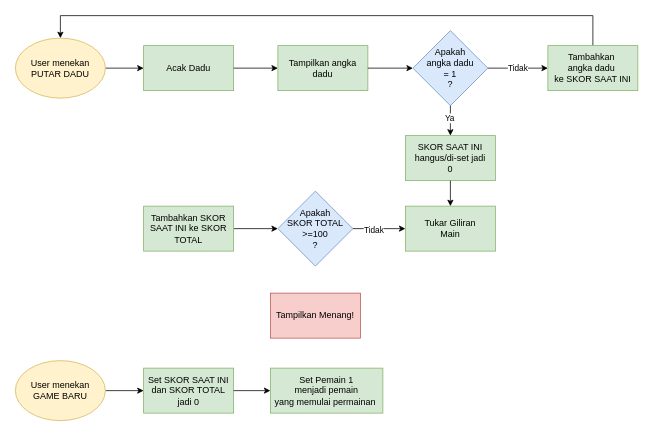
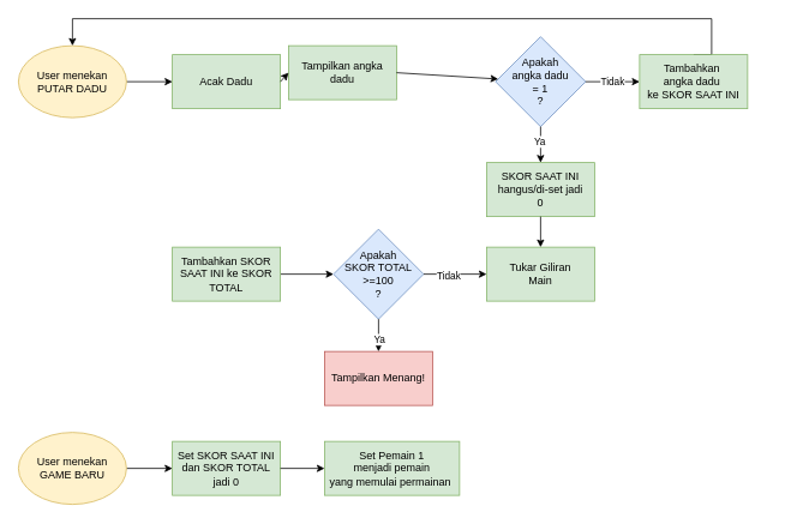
  <mxCell id="0" />
  <mxCell id="1" parent="0" />
  <mxCell id="2" value="" style="edgeStyle=orthogonalEdgeStyle;rounded=0;orthogonalLoop=1;jettySize=auto;html=1;" edge="1" parent="1" source="3" target="4"><mxGeometry relative="1" as="geometry" /></mxCell>
  <mxCell id="3" value="User menekan&lt;br&gt;PUTAR DADU" style="ellipse;whiteSpace=wrap;html=1;fillColor=#fff2cc;strokeColor=#d6b656;" vertex="1" parent="1"><mxGeometry x="20" y="50" width="120" height="80" as="geometry" /></mxCell>
  <mxCell id="4" value="Acak Dadu" style="whiteSpace=wrap;html=1;points=[[0,0,0,0,0],[0,0.25,0,0,0],[0,0.5,0,0,0],[0,0.75,0,0,0],[0,1,0,0,0],[0.25,0,0,0,0],[0.25,1,0,0,0],[0.5,0,0,0,0],[0.5,1,0,0,0],[0.75,0,0,0,0],[0.75,1,0,0,0],[1,0,0,0,0],[1,0.25,0,0,0],[1,0.5,0,0,0],[1,0.75,0,0,0],[1,1,0,0,0]];fillColor=#d5e8d4;strokeColor=#82b366;" vertex="1" parent="1"><mxGeometry x="191" y="60" width="120" height="60" as="geometry" /></mxCell>
- <mxCell id="5" value="Tampilkan angka&lt;br&gt;dadu" style="whiteSpace=wrap;html=1;points=[[0,0,0,0,0],[0,0.25,0,0,0],[0,0.5,0,0,0],[0,0.75,0,0,0],[0,1,0,0,0],[0.25,0,0,0,0],[0.25,1,0,0,0],[0.5,0,0,0,0],[0.5,1,0,0,0],[0.75,0,0,0,0],[0.75,1,0,0,0],[1,0,0,0,0],[1,0.25,0,0,0],[1,0.5,0,0,0],[1,0.75,0,0,0],[1,1,0,0,0]];fillColor=#d5e8d4;strokeColor=#82b366;" vertex="1" parent="1"><mxGeometry x="370" y="60" width="120" height="60" as="geometry" /></mxCell>
+ <mxCell id="5" value="Tampilkan angka&lt;br&gt;dadu" style="whiteSpace=wrap;html=1;points=[[0,0,0,0,0],[0,0.25,0,0,0],[0,0.5,0,0,0],[0,0.75,0,0,0],[0,1,0,0,0],[0.25,0,0,0,0],[0.25,1,0,0,0],[0.5,0,0,0,0],[0.5,1,0,0,0],[0.75,0,0,0,0],[0.75,1,0,0,0],[1,0,0,0,0],[1,0.25,0,0,0],[1,0.5,0,0,0],[1,0.75,0,0,0],[1,1,0,0,0]];fillColor=#d5e8d4;strokeColor=#82b366;" vertex="1" parent="1"><mxGeometry x="320" y="50" width="120" height="60" as="geometry" /></mxCell>
  <mxCell id="6" value="" style="endArrow=classic;html=1;rounded=0;exitX=1;exitY=0.5;exitDx=0;exitDy=0;exitPerimeter=0;entryX=0;entryY=0.5;entryDx=0;entryDy=0;entryPerimeter=0;" edge="1" parent="1" source="4" target="5"><mxGeometry width="50" height="50" relative="1" as="geometry"><mxPoint x="380" y="300" as="sourcePoint" /><mxPoint x="430" y="250" as="targetPoint" /></mxGeometry></mxCell>
  <mxCell id="7" value="Apakah&lt;br&gt;angka dadu&lt;br&gt;= 1 &lt;br&gt;?" style="rhombus;whiteSpace=wrap;html=1;fillColor=#dae8fc;strokeColor=#6c8ebf;" vertex="1" parent="1"><mxGeometry x="550" y="40" width="100" height="100" as="geometry" /></mxCell>
  <mxCell id="8" value="" style="endArrow=classic;html=1;rounded=0;exitX=1;exitY=0.5;exitDx=0;exitDy=0;exitPerimeter=0;" edge="1" parent="1" source="5" target="7"><mxGeometry width="50" height="50" relative="1" as="geometry"><mxPoint x="570" y="300" as="sourcePoint" /><mxPoint x="620" y="250" as="targetPoint" /></mxGeometry></mxCell>
  <mxCell id="9" value="Tidak" style="endArrow=classic;html=1;rounded=0;exitX=1;exitY=0.5;exitDx=0;exitDy=0;" edge="1" parent="1" source="7" target="11"><mxGeometry width="50" height="50" relative="1" as="geometry"><mxPoint x="570" y="300" as="sourcePoint" /><mxPoint x="620" y="250" as="targetPoint" /></mxGeometry></mxCell>
  <mxCell id="10" style="edgeStyle=orthogonalEdgeStyle;rounded=0;orthogonalLoop=1;jettySize=auto;html=1;exitX=0.5;exitY=0;exitDx=0;exitDy=0;exitPerimeter=0;entryX=0.5;entryY=0;entryDx=0;entryDy=0;" edge="1" parent="1" source="11" target="3"><mxGeometry relative="1" as="geometry"><Array as="points"><mxPoint x="790" y="20" /><mxPoint x="80" y="20" /></Array></mxGeometry></mxCell>
- <mxCell id="11" value="Tambahkan&amp;nbsp;&lt;br&gt;angka dadu&amp;nbsp;&lt;br&gt;ke SKOR SAAT INI&lt;br&gt;" style="whiteSpace=wrap;html=1;points=[[0,0,0,0,0],[0,0.25,0,0,0],[0,0.5,0,0,0],[0,0.75,0,0,0],[0,1,0,0,0],[0.25,0,0,0,0],[0.25,1,0,0,0],[0.5,0,0,0,0],[0.5,1,0,0,0],[0.75,0,0,0,0],[0.75,1,0,0,0],[1,0,0,0,0],[1,0.25,0,0,0],[1,0.5,0,0,0],[1,0.75,0,0,0],[1,1,0,0,0]];fillColor=#d5e8d4;strokeColor=#82b366;" vertex="1" parent="1"><mxGeometry x="730" y="60" width="120" height="60" as="geometry" /></mxCell>
+ <mxCell id="11" value="Tambahkan&amp;nbsp;&lt;br&gt;angka dadu&amp;nbsp;&lt;br&gt;ke SKOR SAAT INI&lt;br&gt;" style="whiteSpace=wrap;html=1;points=[[0,0,0,0,0],[0,0.25,0,0,0],[0,0.5,0,0,0],[0,0.75,0,0,0],[0,1,0,0,0],[0.25,0,0,0,0],[0.25,1,0,0,0],[0.5,0,0,0,0],[0.5,1,0,0,0],[0.75,0,0,0,0],[0.75,1,0,0,0],[1,0,0,0,0],[1,0.25,0,0,0],[1,0.5,0,0,0],[1,0.75,0,0,0],[1,1,0,0,0]];fillColor=#d5e8d4;strokeColor=#82b366;" vertex="1" parent="1"><mxGeometry x="710" y="60" width="120" height="60" as="geometry" /></mxCell>
  <mxCell id="12" style="edgeStyle=orthogonalEdgeStyle;rounded=0;orthogonalLoop=1;jettySize=auto;html=1;exitX=1;exitY=0.5;exitDx=0;exitDy=0;exitPerimeter=0;entryX=0;entryY=0.5;entryDx=0;entryDy=0;" edge="1" parent="1" source="13" target="14"><mxGeometry relative="1" as="geometry" /></mxCell>
  <mxCell id="13" value="Tambahkan SKOR SAAT INI ke SKOR&lt;br&gt;TOTAL" style="whiteSpace=wrap;html=1;points=[[0,0,0,0,0],[0,0.25,0,0,0],[0,0.5,0,0,0],[0,0.75,0,0,0],[0,1,0,0,0],[0.25,0,0,0,0],[0.25,1,0,0,0],[0.5,0,0,0,0],[0.5,1,0,0,0],[0.75,0,0,0,0],[0.75,1,0,0,0],[1,0,0,0,0],[1,0.25,0,0,0],[1,0.5,0,0,0],[1,0.75,0,0,0],[1,1,0,0,0]];fillColor=#d5e8d4;strokeColor=#82b366;" vertex="1" parent="1"><mxGeometry x="191" y="274" width="120" height="60" as="geometry" /></mxCell>
  <mxCell id="14" value="Apakah&lt;br&gt;SKOR TOTAL&lt;br&gt;&amp;gt;=100&lt;br&gt;?" style="rhombus;whiteSpace=wrap;html=1;fillColor=#dae8fc;strokeColor=#6c8ebf;" vertex="1" parent="1"><mxGeometry x="370" y="254" width="100" height="100" as="geometry" /></mxCell>
  <mxCell id="15" value="Tukar Giliran&lt;br&gt;Main" style="whiteSpace=wrap;html=1;points=[[0,0,0,0,0],[0,0.25,0,0,0],[0,0.5,0,0,0],[0,0.75,0,0,0],[0,1,0,0,0],[0.25,0,0,0,0],[0.25,1,0,0,0],[0.5,0,0,0,0],[0.5,1,0,0,0],[0.75,0,0,0,0],[0.75,1,0,0,0],[1,0,0,0,0],[1,0.25,0,0,0],[1,0.5,0,0,0],[1,0.75,0,0,0],[1,1,0,0,0]];fillColor=#d5e8d4;strokeColor=#82b366;" vertex="1" parent="1"><mxGeometry x="540" y="274" width="120" height="60" as="geometry" /></mxCell>
  <mxCell id="16" style="edgeStyle=orthogonalEdgeStyle;rounded=0;orthogonalLoop=1;jettySize=auto;html=1;exitX=1;exitY=0.5;exitDx=0;exitDy=0;entryX=0;entryY=0.5;entryDx=0;entryDy=0;entryPerimeter=0;" edge="1" parent="1" source="14" target="15"><mxGeometry relative="1" as="geometry" /></mxCell>
  <mxCell id="17" value="Tidak" style="edgeLabel;html=1;align=center;verticalAlign=middle;resizable=0;points=[];" vertex="1" connectable="0" parent="16"><mxGeometry x="-0.233" y="-1" relative="1" as="geometry"><mxPoint as="offset" /></mxGeometry></mxCell>
  <mxCell id="18" style="edgeStyle=orthogonalEdgeStyle;rounded=0;orthogonalLoop=1;jettySize=auto;html=1;exitX=0.5;exitY=1;exitDx=0;exitDy=0;entryX=0.5;entryY=0;entryDx=0;entryDy=0;entryPerimeter=0;" edge="1" parent="1" source="7" target="20"><mxGeometry relative="1" as="geometry" /></mxCell>
  <mxCell id="19" value="Ya" style="edgeLabel;html=1;align=center;verticalAlign=middle;resizable=0;points=[];" vertex="1" connectable="0" parent="18"><mxGeometry x="-0.2" y="-2" relative="1" as="geometry"><mxPoint as="offset" /></mxGeometry></mxCell>
  <mxCell id="20" value="SKOR SAAT INI hangus/di-set jadi&lt;br&gt;0" style="whiteSpace=wrap;html=1;points=[[0,0,0,0,0],[0,0.25,0,0,0],[0,0.5,0,0,0],[0,0.75,0,0,0],[0,1,0,0,0],[0.25,0,0,0,0],[0.25,1,0,0,0],[0.5,0,0,0,0],[0.5,1,0,0,0],[0.75,0,0,0,0],[0.75,1,0,0,0],[1,0,0,0,0],[1,0.25,0,0,0],[1,0.5,0,0,0],[1,0.75,0,0,0],[1,1,0,0,0]];fillColor=#d5e8d4;strokeColor=#82b366;" vertex="1" parent="1"><mxGeometry x="540" y="180" width="120" height="60" as="geometry" /></mxCell>
  <mxCell id="21" style="edgeStyle=orthogonalEdgeStyle;rounded=0;orthogonalLoop=1;jettySize=auto;html=1;exitX=0.5;exitY=1;exitDx=0;exitDy=0;exitPerimeter=0;entryX=0.5;entryY=0;entryDx=0;entryDy=0;entryPerimeter=0;" edge="1" parent="1" source="20" target="15"><mxGeometry relative="1" as="geometry" /></mxCell>
  <mxCell id="22" value="Tampilkan Menang!" style="whiteSpace=wrap;html=1;points=[[0,0,0,0,0],[0,0.25,0,0,0],[0,0.5,0,0,0],[0,0.75,0,0,0],[0,1,0,0,0],[0.25,0,0,0,0],[0.25,1,0,0,0],[0.5,0,0,0,0],[0.5,1,0,0,0],[0.75,0,0,0,0],[0.75,1,0,0,0],[1,0,0,0,0],[1,0.25,0,0,0],[1,0.5,0,0,0],[1,0.75,0,0,0],[1,1,0,0,0]];fillColor=#f8cecc;strokeColor=#b85450;" vertex="1" parent="1"><mxGeometry x="360" y="390" width="120" height="60" as="geometry" /></mxCell>
+ <mxCell id="23" style="edgeStyle=orthogonalEdgeStyle;rounded=0;orthogonalLoop=1;jettySize=auto;html=1;exitX=0.5;exitY=1;exitDx=0;exitDy=0;entryX=0.5;entryY=0;entryDx=0;entryDy=0;entryPerimeter=0;" edge="1" parent="1" source="14" target="22"><mxGeometry relative="1" as="geometry" /></mxCell>
+ <mxCell id="24" value="Ya" style="edgeLabel;html=1;align=center;verticalAlign=middle;resizable=0;points=[];" vertex="1" connectable="0" parent="23"><mxGeometry x="0.217" relative="1" as="geometry"><mxPoint as="offset" /></mxGeometry></mxCell>
  <mxCell id="25" value="" style="edgeStyle=orthogonalEdgeStyle;rounded=0;orthogonalLoop=1;jettySize=auto;html=1;" edge="1" parent="1" source="26" target="27"><mxGeometry relative="1" as="geometry" /></mxCell>
  <mxCell id="26" value="User menekan&lt;br&gt;GAME BARU" style="ellipse;whiteSpace=wrap;html=1;fillColor=#fff2cc;strokeColor=#d6b656;" vertex="1" parent="1"><mxGeometry x="20" y="480" width="120" height="80" as="geometry" /></mxCell>
  <mxCell id="27" value="Set SKOR SAAT INI dan SKOR TOTAL jadi 0" style="whiteSpace=wrap;html=1;points=[[0,0,0,0,0],[0,0.25,0,0,0],[0,0.5,0,0,0],[0,0.75,0,0,0],[0,1,0,0,0],[0.25,0,0,0,0],[0.25,1,0,0,0],[0.5,0,0,0,0],[0.5,1,0,0,0],[0.75,0,0,0,0],[0.75,1,0,0,0],[1,0,0,0,0],[1,0.25,0,0,0],[1,0.5,0,0,0],[1,0.75,0,0,0],[1,1,0,0,0]];fillColor=#d5e8d4;strokeColor=#82b366;" vertex="1" parent="1"><mxGeometry x="191" y="490" width="120" height="60" as="geometry" /></mxCell>
  <mxCell id="28" value="Set Pemain 1 &lt;br&gt;menjadi pemain &lt;br&gt;yang memulai permainan&amp;nbsp;" style="whiteSpace=wrap;html=1;points=[[0,0,0,0,0],[0,0.25,0,0,0],[0,0.5,0,0,0],[0,0.75,0,0,0],[0,1,0,0,0],[0.25,0,0,0,0],[0.25,1,0,0,0],[0.5,0,0,0,0],[0.5,1,0,0,0],[0.75,0,0,0,0],[0.75,1,0,0,0],[1,0,0,0,0],[1,0.25,0,0,0],[1,0.5,0,0,0],[1,0.75,0,0,0],[1,1,0,0,0]];fillColor=#d5e8d4;strokeColor=#82b366;" vertex="1" parent="1"><mxGeometry x="360" y="490" width="150" height="60" as="geometry" /></mxCell>
  <mxCell id="29" value="" style="endArrow=classic;html=1;rounded=0;exitX=1;exitY=0.5;exitDx=0;exitDy=0;exitPerimeter=0;entryX=0;entryY=0.5;entryDx=0;entryDy=0;entryPerimeter=0;" edge="1" parent="1" source="27" target="28"><mxGeometry width="50" height="50" relative="1" as="geometry"><mxPoint x="380" y="730" as="sourcePoint" /><mxPoint x="430" y="680" as="targetPoint" /></mxGeometry></mxCell>
